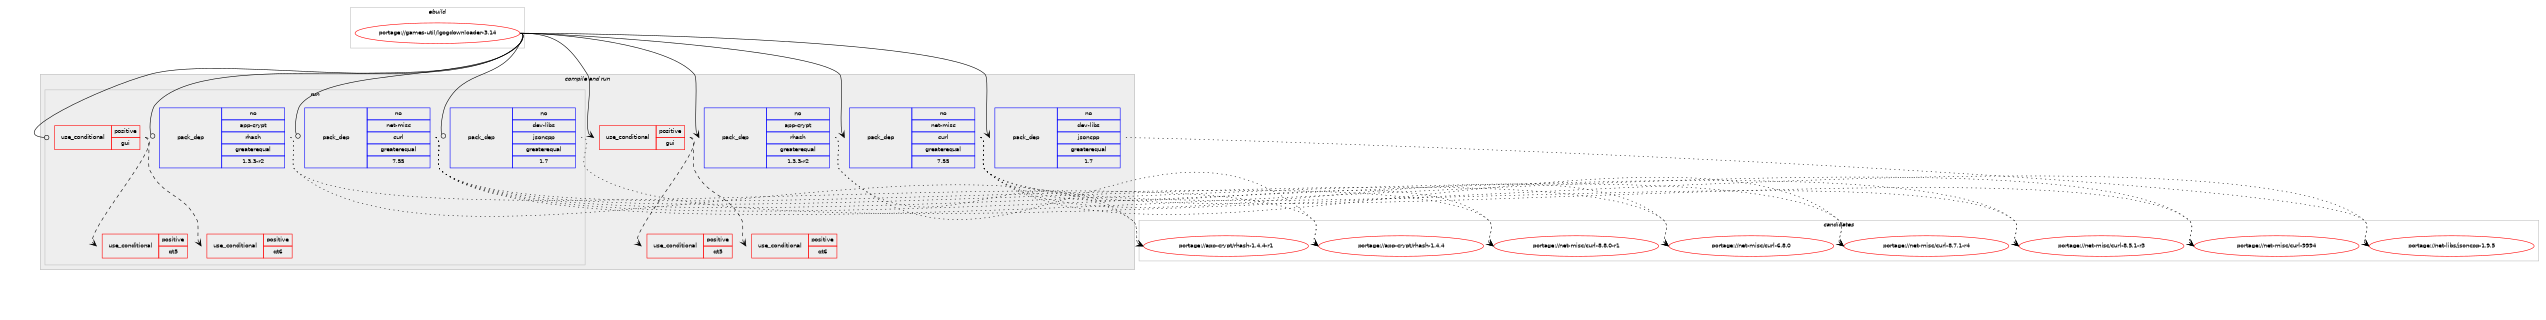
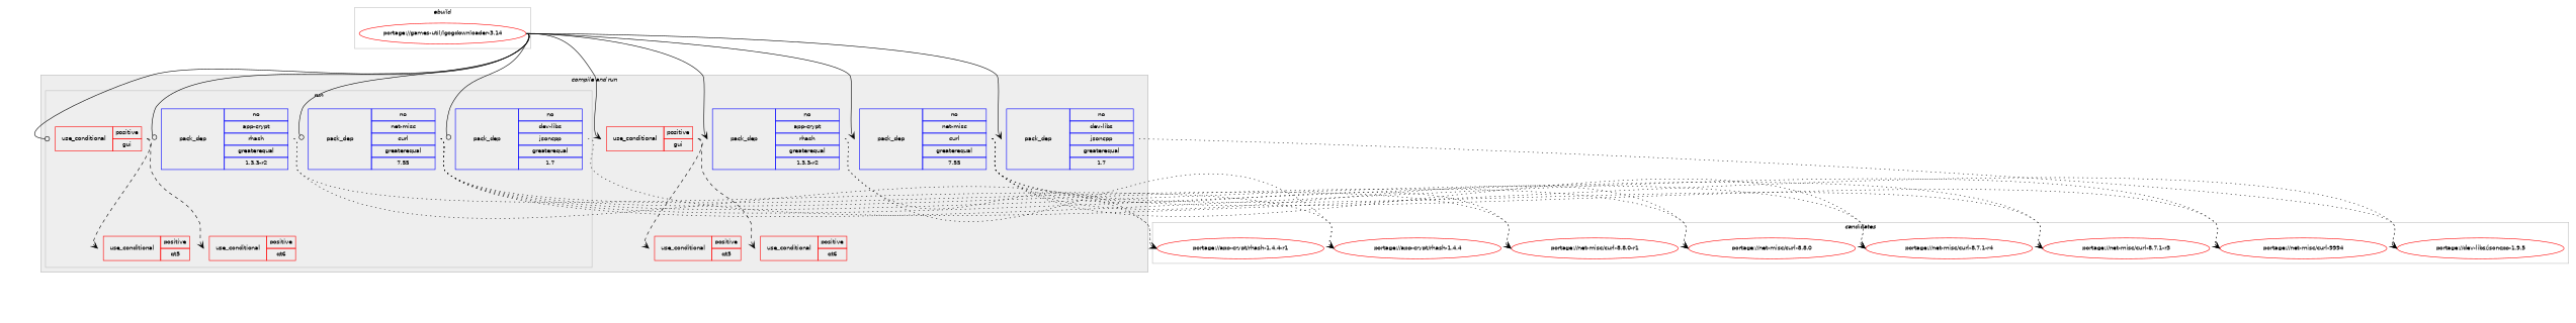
  digraph {
    compound=true
    concentrate=true
    fontname=Helvetica
    fontsize=10
    newrank=true
    rankdir=TB
    ranksep=1.5
    node [color=red fontname=Helvetica fontsize=10 shape=none]
    edge [arrowhead=vee headport=w style=dotted tailport=e weight=100]
    n1 [label="portage://games-util/lgogdownloader-3.14" width=4 shape=""]
    n2 [label=<<TABLE BORDER="0" CELLBORDER="1" CELLSPACING="0" CELLPADDING="4"><TR><TD ROWSPAN="3" CELLPADDING="10">use_conditional</TD></TR><TR><TD>positive</TD></TR><TR><TD>qt5</TD></TR></TABLE>>]
    n3 [label=<<TABLE BORDER="0" CELLBORDER="1" CELLSPACING="0" CELLPADDING="4"><TR><TD ROWSPAN="3" CELLPADDING="10">use_conditional</TD></TR><TR><TD>positive</TD></TR><TR><TD>qt6</TD></TR></TABLE>>]
    n4 [label=<<TABLE BORDER="0" CELLBORDER="1" CELLSPACING="0" CELLPADDING="4"><TR><TD ROWSPAN="3" CELLPADDING="10">use_conditional</TD></TR><TR><TD>positive</TD></TR><TR><TD>gui</TD></TR></TABLE>>]
    n5 [color=blue label=<<TABLE BORDER="0" CELLBORDER="1" CELLSPACING="0" CELLPADDING="4" WIDTH="220"><TR><TD ROWSPAN="6" CELLPADDING="30">pack_dep</TD></TR><TR><TD WIDTH="110">no</TD></TR><TR><TD>app-crypt</TD></TR><TR><TD>rhash</TD></TR><TR><TD>greaterequal</TD></TR><TR><TD>1.3.3-r2</TD></TR></TABLE>>]
    n6 [color=blue label=<<TABLE BORDER="0" CELLBORDER="1" CELLSPACING="0" CELLPADDING="4" WIDTH="220"><TR><TD ROWSPAN="6" CELLPADDING="30">pack_dep</TD></TR><TR><TD WIDTH="110">no</TD></TR><TR><TD>dev-libs</TD></TR><TR><TD>jsoncpp</TD></TR><TR><TD>greaterequal</TD></TR><TR><TD>1.7</TD></TR></TABLE>>]
    n7 [color=blue label=<<TABLE BORDER="0" CELLBORDER="1" CELLSPACING="0" CELLPADDING="4" WIDTH="220"><TR><TD ROWSPAN="6" CELLPADDING="30">pack_dep</TD></TR><TR><TD WIDTH="110">no</TD></TR><TR><TD>net-misc</TD></TR><TR><TD>curl</TD></TR><TR><TD>greaterequal</TD></TR><TR><TD>7.55</TD></TR></TABLE>>]
    n8 [label=<<TABLE BORDER="0" CELLBORDER="1" CELLSPACING="0" CELLPADDING="4"><TR><TD ROWSPAN="3" CELLPADDING="10">use_conditional</TD></TR><TR><TD>positive</TD></TR><TR><TD>qt5</TD></TR></TABLE>>]
    n9 [label=<<TABLE BORDER="0" CELLBORDER="1" CELLSPACING="0" CELLPADDING="4"><TR><TD ROWSPAN="3" CELLPADDING="10">use_conditional</TD></TR><TR><TD>positive</TD></TR><TR><TD>qt6</TD></TR></TABLE>>]
    n10 [label=<<TABLE BORDER="0" CELLBORDER="1" CELLSPACING="0" CELLPADDING="4"><TR><TD ROWSPAN="3" CELLPADDING="10">use_conditional</TD></TR><TR><TD>positive</TD></TR><TR><TD>gui</TD></TR></TABLE>>]
    n11 [color=blue label=<<TABLE BORDER="0" CELLBORDER="1" CELLSPACING="0" CELLPADDING="4" WIDTH="220"><TR><TD ROWSPAN="6" CELLPADDING="30">pack_dep</TD></TR><TR><TD WIDTH="110">no</TD></TR><TR><TD>app-crypt</TD></TR><TR><TD>rhash</TD></TR><TR><TD>greaterequal</TD></TR><TR><TD>1.3.3-r2</TD></TR></TABLE>>]
    n12 [color=blue label=<<TABLE BORDER="0" CELLBORDER="1" CELLSPACING="0" CELLPADDING="4" WIDTH="220"><TR><TD ROWSPAN="6" CELLPADDING="30">pack_dep</TD></TR><TR><TD WIDTH="110">no</TD></TR><TR><TD>dev-libs</TD></TR><TR><TD>jsoncpp</TD></TR><TR><TD>greaterequal</TD></TR><TR><TD>1.7</TD></TR></TABLE>>]
    n13 [color=blue label=<<TABLE BORDER="0" CELLBORDER="1" CELLSPACING="0" CELLPADDING="4" WIDTH="220"><TR><TD ROWSPAN="6" CELLPADDING="30">pack_dep</TD></TR><TR><TD WIDTH="110">no</TD></TR><TR><TD>net-misc</TD></TR><TR><TD>curl</TD></TR><TR><TD>greaterequal</TD></TR><TR><TD>7.55</TD></TR></TABLE>>]
    n14 [label="portage://app-crypt/rhash-1.4.4" width=4 shape=""]
    n15 [label="portage://app-crypt/rhash-1.4.4-r1" width=4 shape=""]
-   n16 [label="portage://net-libs/jsoncpp-1.9.5" width=4 shape=""]
-   n17 [label="portage://net-misc/curl-8.5.1-r3" width=4 shape=""]
+   n16 [label="portage://dev-libs/jsoncpp-1.9.5" width=4 shape=""]
+   n17 [label="portage://net-misc/curl-8.7.1-r3" width=4 shape=""]
    n18 [label="portage://net-misc/curl-8.7.1-r4" width=4 shape=""]
-   n19 [label="portage://net-misc/curl-6.8.0" width=4 shape=""]
+   n19 [label="portage://net-misc/curl-8.8.0" width=4 shape=""]
    n20 [label="portage://net-misc/curl-8.8.0-r1" width=4 shape=""]
    n21 [label="portage://net-misc/curl-9994" width=4 shape=""]
    subgraph cluster_1 {
      color=gray
      label=<<i>ebuild</i>>
      rank=same
      n1
    }
    subgraph cluster_2 {
      color=gray
      label=<<i>dependencies</i>>
      subgraph cluster_3 {
        color=gray
        fillcolor="#eeeeee"
        label=<<i>compile</i>>
        style=filled
        subgraph sub_4 {
          color=gray
          fillcolor="#eeeeee"
          label=<<i>compile</i>>
          style=filled
          n4
          subgraph sub_5 {
            color=gray
            fillcolor="#eeeeee"
            label=<<i>compile</i>>
            style=filled
            n2
          }
          subgraph sub_6 {
            color=gray
            fillcolor="#eeeeee"
            label=<<i>compile</i>>
            style=filled
            n3
          }
        }
        subgraph sub_7 {
          color=gray
          fillcolor="#eeeeee"
          label=<<i>compile</i>>
          style=filled
          n5
        }
        subgraph sub_8 {
          color=gray
          fillcolor="#eeeeee"
          label=<<i>compile</i>>
          style=filled
          n6
        }
        subgraph sub_9 {
          color=gray
          fillcolor="#eeeeee"
          label=<<i>compile</i>>
          style=filled
          n7
        }
      }
      subgraph cluster_10 {
        color=gray
        fillcolor="#eeeeee"
        label=<<i>compile and run</i>>
        style=filled
      }
      subgraph cluster_11 {
        color=gray
        fillcolor="#eeeeee"
        label=<<i>run</i>>
        style=filled
        subgraph sub_12 {
          color=gray
          fillcolor="#eeeeee"
          label=<<i>run</i>>
          style=filled
          n10
          subgraph sub_13 {
            color=gray
            fillcolor="#eeeeee"
            label=<<i>run</i>>
            style=filled
            n8
          }
          subgraph sub_14 {
            color=gray
            fillcolor="#eeeeee"
            label=<<i>run</i>>
            style=filled
            n9
          }
        }
        subgraph sub_15 {
          color=gray
          fillcolor="#eeeeee"
          label=<<i>run</i>>
          style=filled
          n11
        }
        subgraph sub_16 {
          color=gray
          fillcolor="#eeeeee"
          label=<<i>run</i>>
          style=filled
          n12
        }
        subgraph sub_17 {
          color=gray
          fillcolor="#eeeeee"
          label=<<i>run</i>>
          style=filled
          n13
        }
      }
    }
    subgraph cluster_18 {
      color=gray
      label=<<i>candidates</i>>
      rank=same
      subgraph sub_19 {
        color=black
        label=<<i>candidates</i>>
        nodesep=1
        rank=same
        n14
        n15
      }
      subgraph sub_20 {
        color=black
        label=<<i>candidates</i>>
        nodesep=1
        rank=same
        n16
      }
      subgraph sub_21 {
        color=black
        label=<<i>candidates</i>>
        nodesep=1
        rank=same
        n17
        n18
        n19
        n20
        n21
      }
      subgraph sub_22 {
        color=black
        label=<<i>candidates</i>>
        nodesep=1
        rank=same
        n14
        n15
      }
      subgraph sub_23 {
        color=black
        label=<<i>candidates</i>>
        nodesep=1
        rank=same
        n16
      }
      subgraph sub_24 {
        color=black
        label=<<i>candidates</i>>
        nodesep=1
        rank=same
        n17
        n18
        n19
        n20
        n21
      }
    }
    n1 -> n4 [style=solid weight=20]
    n1 -> n5 [style=solid weight=20]
    n1 -> n6 [style=solid weight=20]
    n1 -> n7 [style=solid weight=20]
    n1 -> n10 [arrowhead=odot style=solid weight=20]
    n1 -> n11 [arrowhead=odot style=solid weight=20]
    n1 -> n12 [arrowhead=odot style=solid weight=20]
    n1 -> n13 [arrowhead=odot style=solid weight=20]
    n4 -> n2 [style=dashed weight=20]
    n4 -> n3 [style=dashed weight=20]
    n5 -> n14
    n5 -> n15
    n6 -> n16
    n7 -> n17
    n7 -> n18
    n7 -> n19
    n7 -> n20
    n7 -> n21
    n10 -> n8 [style=dashed weight=20]
    n10 -> n9 [style=dashed weight=20]
    n11 -> n14
    n11 -> n15
    n12 -> n16
    n13 -> n17
    n13 -> n18
    n13 -> n19
    n13 -> n20
    n13 -> n21
  }
